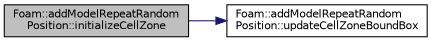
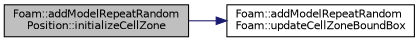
  digraph {
    rankdir=LR
    node [color=black fontname=Helvetica fontsize=10 shape=record style=filled]
    n1 [fillcolor=grey75 fontcolor=black height=0.2 label="Foam::addModelRepeatRandom\lPosition::initializeCellZone" width=0.4]
-   n2 [fillcolor=white height=0.2 label="Foam::addModelRepeatRandom\lPosition::updateCellZoneBoundBox" width=0.4]
+   n2 [fillcolor=white height=0.2 label="Foam::addModelRepeatRandom\lFoam::updateCellZoneBoundBox" width=0.4]
    n1 -> n2 [color=midnightblue fontname=Helvetica fontsize=10 labelfontname=Helvetica labelfontsize=10 style=solid]
  }
